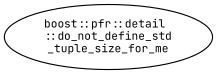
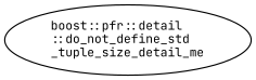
  digraph {
    rankdir=LR
    fontname="JetBrains Mono"
-   n1 [color=black fillcolor=white fontname="JetBrains Mono" fontsize=10 height=0.2 label="boost::pfr::detail\l::do_not_define_std\l_tuple_size_for_me" shape=ellipse style=filled width=0.4]
+   n1 [color=black fillcolor=white fontname="JetBrains Mono" fontsize=10 height=0.2 label="boost::pfr::detail\l::do_not_define_std\l_tuple_size_detail_me" shape=ellipse style=filled width=0.4]
  }
